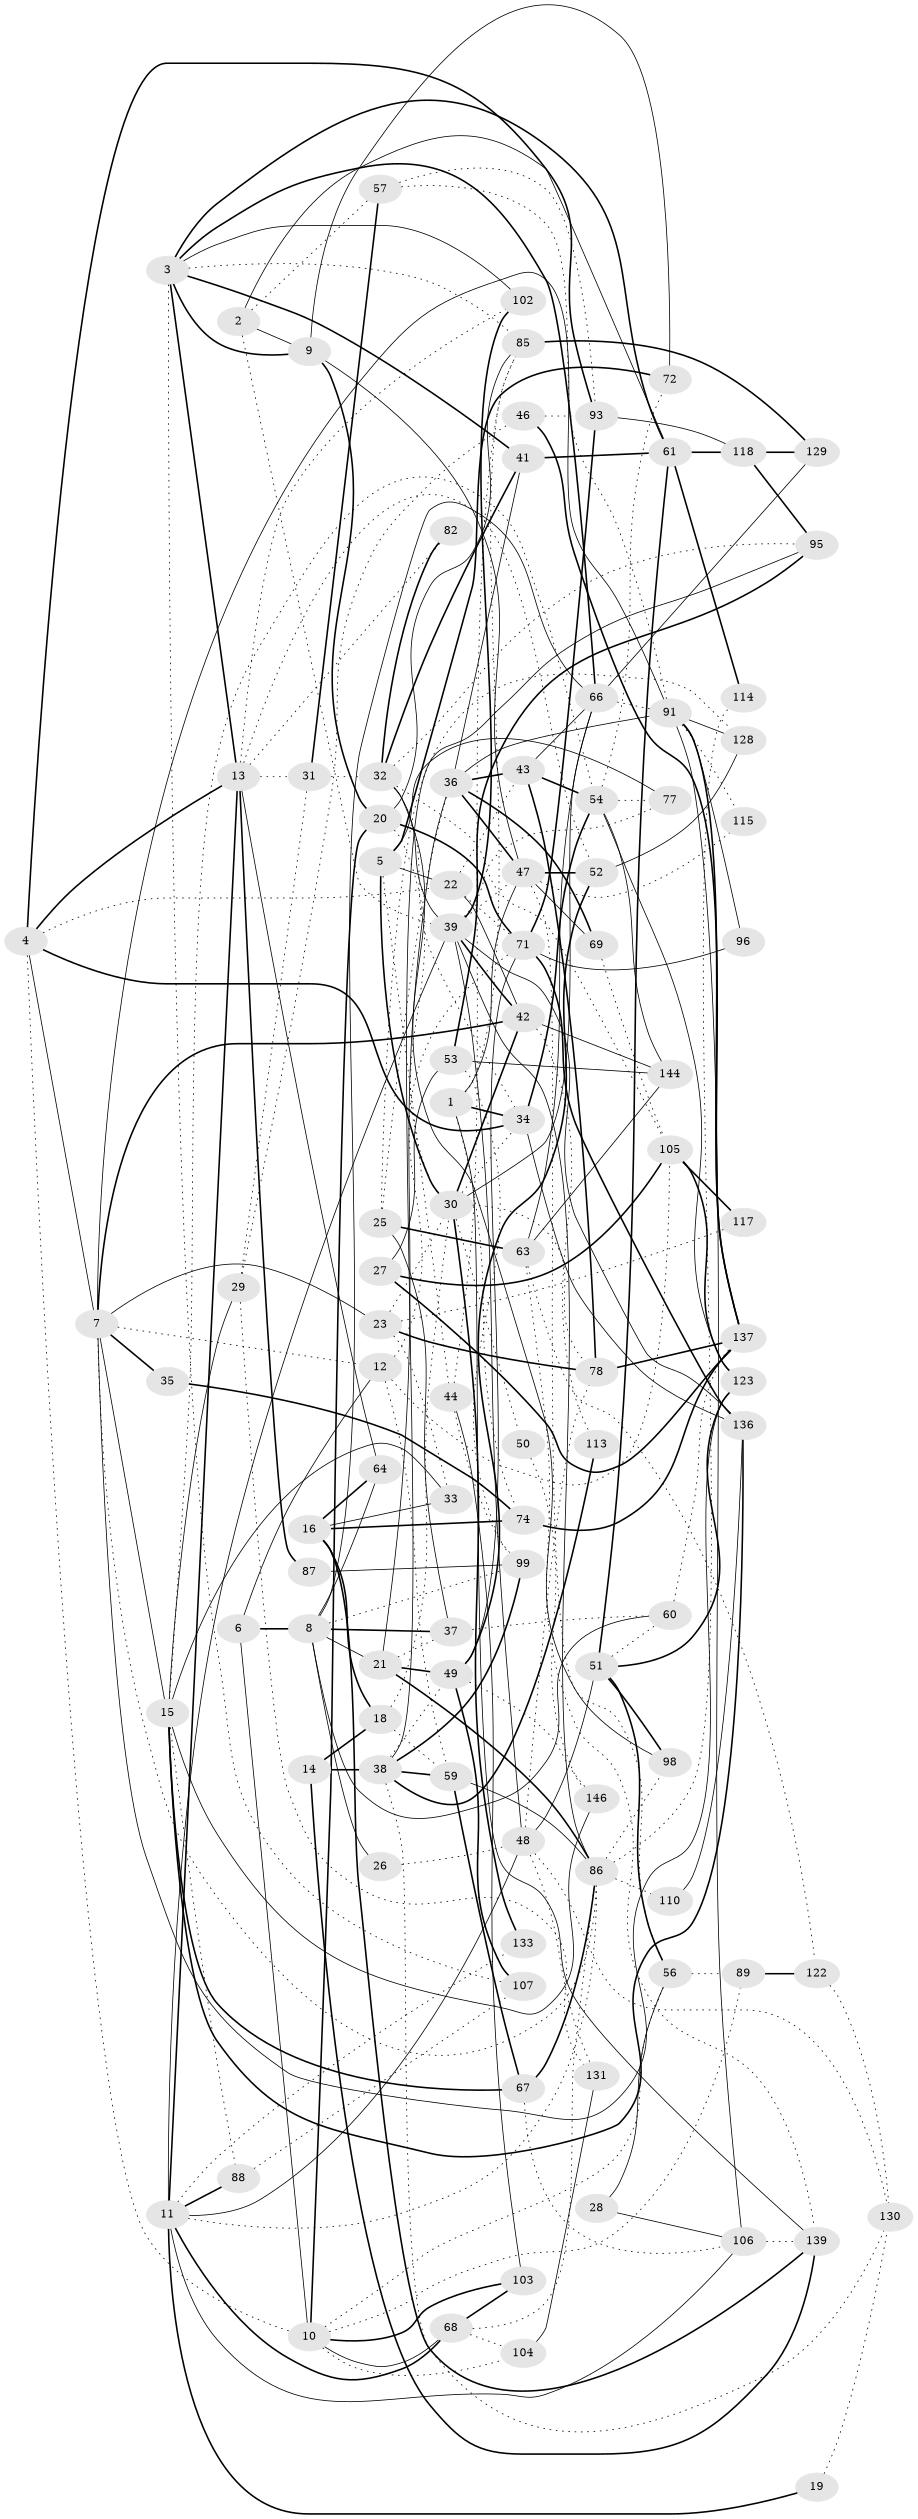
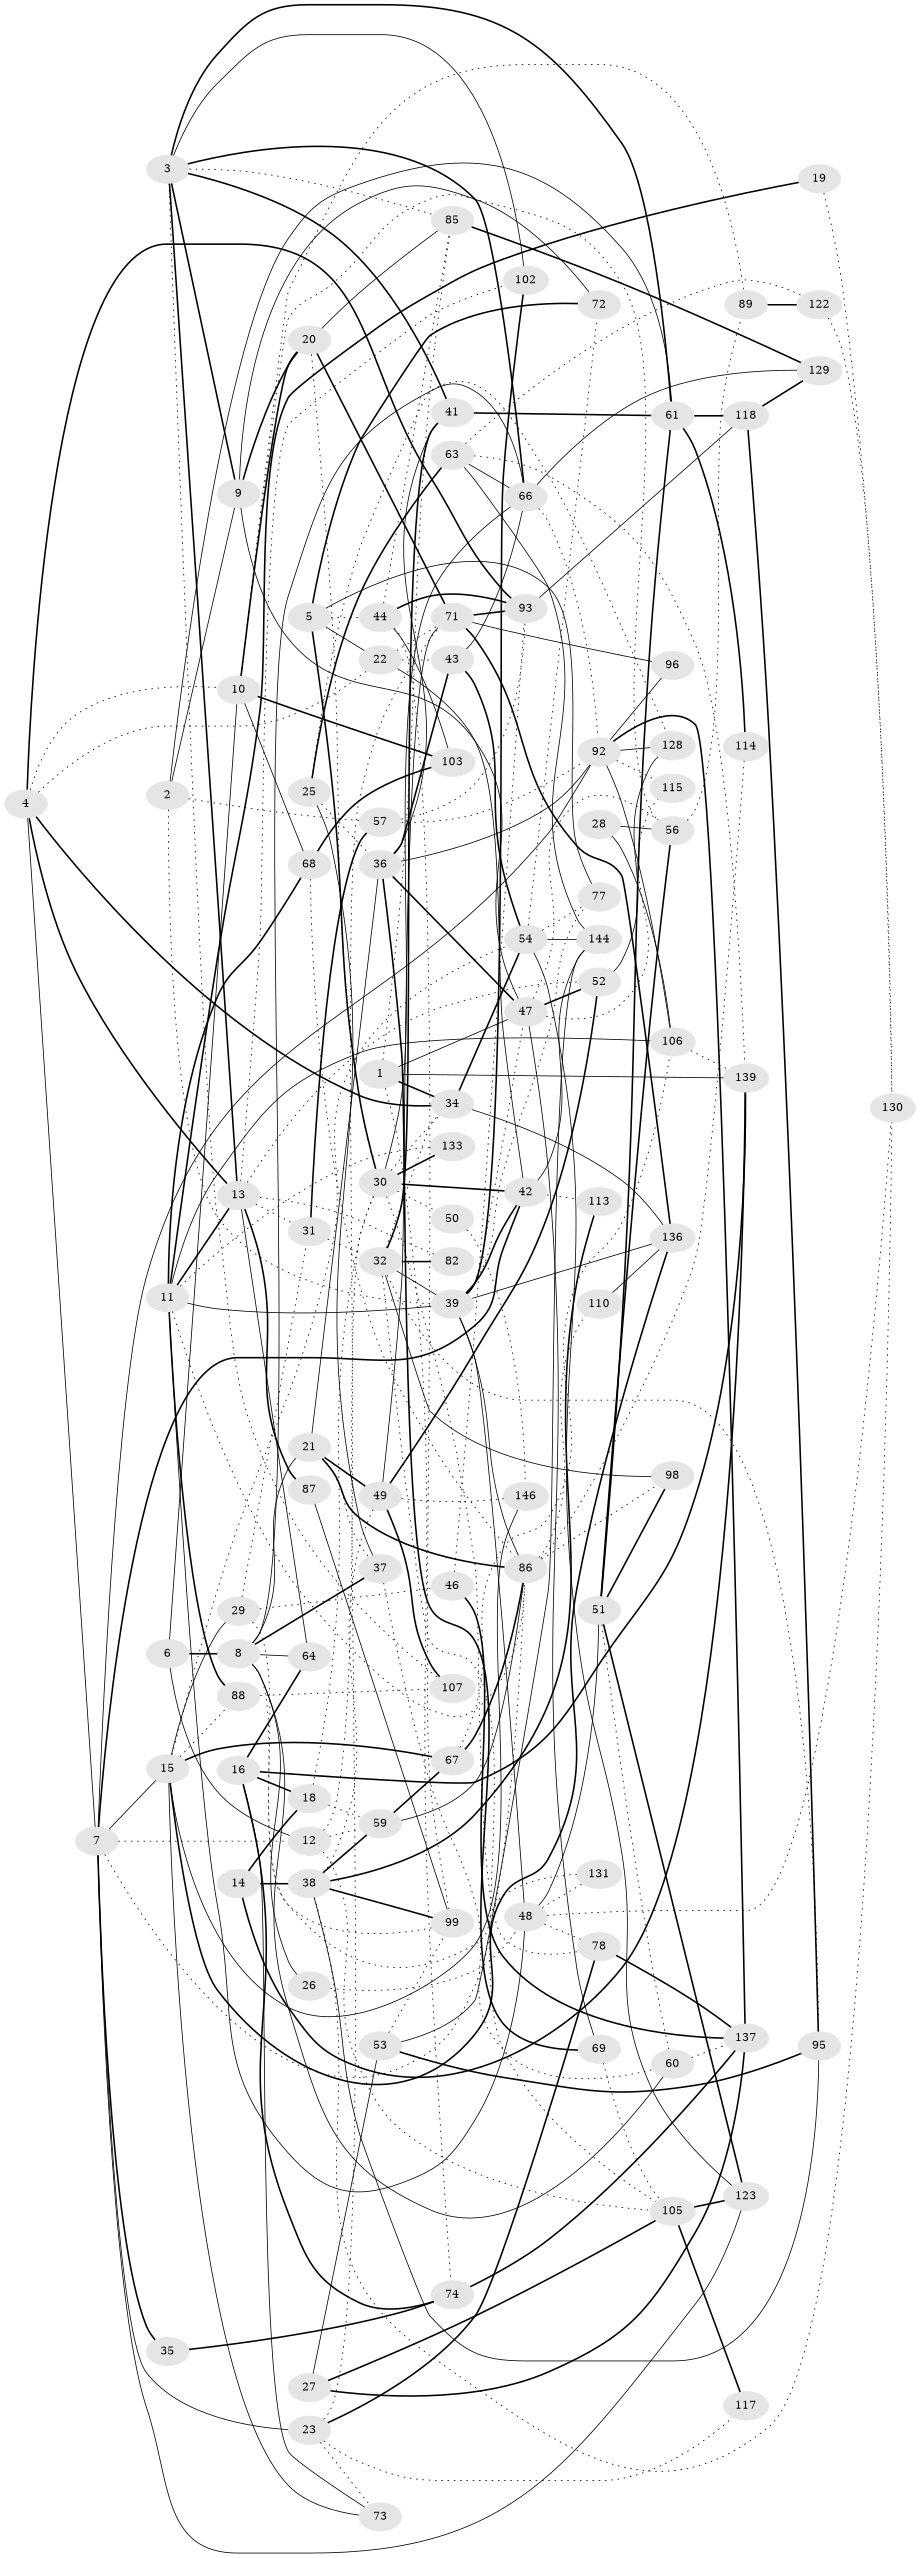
  graph {
    rankdir=LR
    node [color=gray90 style=filled]
    edge [style=dotted]
    34 [super="+121"]
    54 [super="+134"]
    136
    1
    47 [super="+111"]
    74
    85
    139
    56 [super="+84"]
    52
    69
    115
    137
    129
    9 [super="+132"]
    72 [super="+138"]
    20
    2
    39 [super="+126"]
    57 [super="+120"]
    61 [super="+109"]
    102
    77
    42
    86 [super="+112"]
    48 [super="+62"]
    93 [super="+125"]
-   92 [super="+97" label=91]
+   92 [super="+97"]
    114
    118
    3 [super="+135"]
    13 [super="+58"]
    41 [super="+55"]
    66 [super="+75"]
    107
    64
    31 [super="+70"]
    82
    87
    4 [super="+76"]
    7 [super="+91"]
    10 [super="+65"]
    22 [super="+101"]
    12 [super="+40"]
    15 [super="+94"]
    23 [super="+45"]
    35
    123
    68 [super="+116"]
    89
    103
-   104
    71 [super="+108"]
    43 [super="+79"]
    5 [super="+17"]
    30 [super="+127"]
    44
    133
    78 [super="+83"]
    50
    99
    8 [super="+119"]
    21 [super="+124"]
    26
    37 [super="+90"]
    60
    6
    59 [super="+80"]
    105 [super="+141"]
    88
    29
-   33
+   33 [label=73]
    67
    146
    117
    113
    144
    98
    110
    106
    128
    96
    36 [super="+145"]
    49 [super="+81"]
    122
    131
    11 [super="+100"]
    19
    130
    51 [super="+142"]
    32 [super="+73"]
    14
    18
    38 [super="+140"]
    95
    46
    16 [super="+24"]
    25
    63 [super="+143"]
    27
    53
    28
    34 -- 54 [style=bold]
    34 -- 136 [style=solid]
    54 -- 72
    54 -- 77
    54 -- 123 [style=solid]
    54 -- 144 [style=solid]
    1 -- 34 [style=bold]
    1 -- 47 [style=solid]
    1 -- 74
    1 -- 85
    1 -- 139 [style=solid]
    47 -- 56
    47 -- 52 [style=bold]
    47 -- 69 [style=solid]
    47 -- 115
    74 -- 137 [style=bold]
    85 -- 129 [style=bold]
    56 -- 89
    52 -- 128 [style=solid]
    69 -- 105
    9 -- 47 [style=solid weight=2]
    9 -- 72 [style=solid]
    9 -- 20 [style=bold]
    20 -- 85 [style=solid]
    20 -- 71 [style=bold]
    20 -- 30
    2 -- 9 [style=solid]
    2 -- 39
    2 -- 57
    2 -- 61 [style=solid]
    39 -- 136 [style=solid]
    39 -- 47
    39 -- 102 [style=bold]
    39 -- 77
    39 -- 42 [style=bold]
    39 -- 86 [style=solid]
    39 -- 48 [style=solid]
    57 -- 93
    57 -- 92
    61 -- 114 [style=bold]
    61 -- 118 [style=bold weight=2]
    42 -- 113
    42 -- 144 [style=solid]
    86 -- 114
    86 -- 98
    86 -- 110
    48 -- 78
    48 -- 131
    48 -- 130
    48 -- 51 [style=solid]
    93 -- 118 [style=solid]
    92 -- 115
    92 -- 137 [style=bold]
    92 -- 106 [style=solid]
    92 -- 128 [style=solid]
    92 -- 96 [style=solid]
    118 -- 129 [style=bold]
    118 -- 95 [style=bold]
    3 -- 85
    3 -- 9 [style=bold]
    3 -- 61 [style=bold]
    3 -- 102 [style=solid]
    3 -- 13 [style=bold]
    3 -- 41 [style=bold]
    3 -- 66 [style=bold]
    3 -- 107
    13 -- 52
    13 -- 102
    13 -- 64 [style=solid]
    13 -- 31
    13 -- 82
    13 -- 87 [style=bold]
    41 -- 61 [style=bold]
    66 -- 129 [style=solid]
    66 -- 92
    31 -- 57 [style=bold]
    31 -- 32
    87 -- 99 [style=solid]
    4 -- 34 [style=bold]
    4 -- 93 [style=bold]
    4 -- 13 [style=bold]
    4 -- 7 [style=solid]
    4 -- 10
    4 -- 22
    7 -- 42 [style=bold]
    7 -- 86
    7 -- 92 [style=solid]
    7 -- 12
    7 -- 15 [style=solid]
    7 -- 23 [style=solid]
    7 -- 35 [style=bold]
    7 -- 123 [style=solid]
    10 -- 56
    10 -- 20 [style=bold]
    10 -- 68 [style=solid]
    10 -- 89
    10 -- 103 [style=bold]
-   10 -- 104
    22 -- 42 [style=solid]
    22 -- 71
    22 -- 43
    12 -- 71
    12 -- 59
    12 -- 105
    15 -- 54
    15 -- 136 [style=bold]
    15 -- 88
    15 -- 29 [style=solid]
    15 -- 33 [style=solid]
    15 -- 67 [style=bold]
    15 -- 146 [style=solid]
    23 -- 30
    23 -- 78 [style=bold]
    23 -- 33
    23 -- 117
    35 -- 74 [style=bold]
    68 -- 86
    68 -- 103 [style=bold]
-   68 -- 104
    89 -- 122 [style=bold]
-   104 -- 131 [style=solid]
    71 -- 136 [style=bold]
    71 -- 93 [style=bold]
    71 -- 96 [style=solid]
    43 -- 54 [style=bold]
    43 -- 66 [style=solid weight=2]
-   43 -- 78 [style=bold]
    5 -- 72 [style=bold]
    5 -- 77 [style=solid]
    5 -- 22 [style=solid]
    5 -- 30 [style=bold]
    5 -- 44
    30 -- 34
    30 -- 42 [style=bold]
    30 -- 66 [style=solid]
    30 -- 133 [style=bold]
    30 -- 78
    30 -- 50
    44 -- 85
+   44 -- 93 [style=bold]
    44 -- 103 [style=solid]
    44 -- 99
    78 -- 137 [style=bold]
    50 -- 146
    8 -- 66 [style=solid]
    8 -- 64 [style=solid]
    8 -- 99
    8 -- 21 [style=solid]
    8 -- 26 [style=solid]
    8 -- 37 [style=bold]
    8 -- 60 [style=solid]
    21 -- 86 [style=bold]
    21 -- 37
    21 -- 36 [style=solid]
    21 -- 49 [style=bold]
    26 -- 48
    37 -- 60
    60 -- 137
    6 -- 10 [style=solid]
    6 -- 12 [style=solid]
    6 -- 8 [style=bold]
    59 -- 86 [style=solid]
    59 -- 67 [style=bold]
    105 -- 123 [style=bold]
    105 -- 117 [style=bold]
    88 -- 107
    29 -- 31
    29 -- 131
    29 -- 46
    67 -- 86 [style=bold]
    67 -- 106
    110 -- 136 [style=solid]
    106 -- 139
    36 -- 47 [style=bold]
    36 -- 69 [style=bold]
    36 -- 92 [style=solid]
    36 -- 41 [style=solid]
    36 -- 43 [style=bold]
    49 -- 52 [style=bold]
    49 -- 107 [style=bold]
    49 -- 71 [style=solid]
    49 -- 146
    122 -- 130
    11 -- 39 [style=solid]
    11 -- 86
    11 -- 48 [style=solid]
    11 -- 13 [style=bold]
    11 -- 68 [style=bold]
    11 -- 133
    11 -- 88 [style=bold]
    11 -- 106 [style=solid]
    11 -- 19 [style=bold]
    19 -- 130
    51 -- 56 [style=bold]
    51 -- 61 [style=bold]
    51 -- 123 [style=bold]
    51 -- 60
    51 -- 98 [style=bold]
    32 -- 34
    32 -- 39 [style=solid]
    32 -- 41 [style=bold]
    32 -- 82 [style=bold]
    32 -- 105
    32 -- 98 [style=solid weight=2]
    32 -- 95
    14 -- 139 [style=bold]
    14 -- 18 [style=bold]
    14 -- 38 [style=bold]
    18 -- 30
    18 -- 59
    38 -- 99 [style=bold]
    38 -- 59 [style=bold]
    38 -- 113 [style=bold]
    38 -- 49
    38 -- 130
    38 -- 95 [style=solid]
    46 -- 137 [style=bold]
    46 -- 93
    16 -- 74 [style=bold]
    16 -- 139 [style=bold]
    16 -- 64 [style=bold weight=2]
    16 -- 33 [style=solid]
    16 -- 18 [style=bold]
    25 -- 37 [style=solid]
    25 -- 128
    25 -- 36
    25 -- 63 [style=bold]
    63 -- 139
    63 -- 66 [style=solid]
    63 -- 144 [style=solid]
    63 -- 122
    27 -- 137 [style=bold]
    27 -- 105 [style=bold]
    27 -- 53 [style=solid]
    53 -- 99
    53 -- 144 [style=solid]
    53 -- 95 [style=bold]
    28 -- 56 [style=solid]
    28 -- 106 [style=solid]
  }
